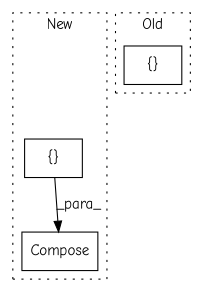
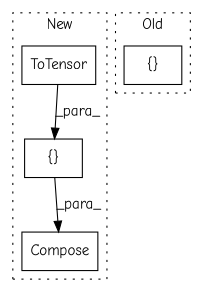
  digraph {
    fontname="Comic Neue"
    node [a=32 l="1,1" shape=box fontname="Comic Neue"]
    edge [fontname="Comic Neue"]
+   n1 [l=10 label=ToTensor s=788]
    n2 [a=4 label="{}" s="776,798"]
    n3 [l="8,1" label=Compose s="759,799"]
    n4 [a=4 label="{}" s="656,675"]
    subgraph cluster_1 {
      label=New
      style=dotted
+     n1
      n2
      n3
    }
    subgraph cluster_2 {
      label=Old
      style=dotted
      n4
    }
+   n1 -> n2 [label=_para_]
    n2 -> n3 [label=_para_]
  }
